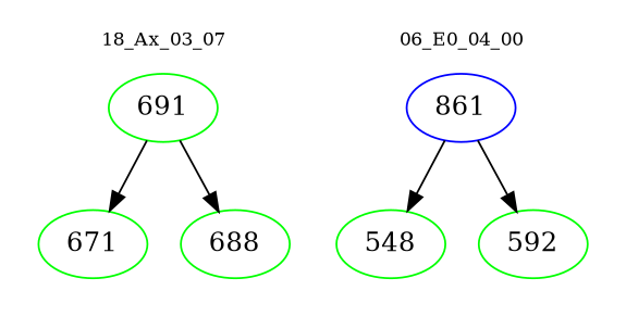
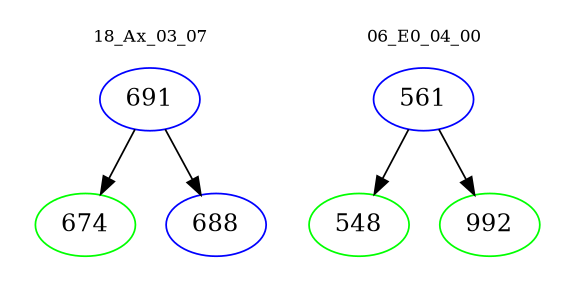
  digraph {
    node [color=green]
    edge [color=black]
-   n1 [label=691]
-   n2 [label=671]
-   n3 [label=688]
-   n4 [color=blue label=861]
+   n1 [color=blue label=691]
+   n2 [label=674]
+   n3 [color=blue label=688]
+   n4 [color=blue label=561]
    n5 [label=548]
-   n6 [label=592]
+   n6 [label=992]
    subgraph cluster_1 {
      color=white
      fontsize=10
      label="18_Ax_03_07"
      n1
      n2
      n3
    }
    subgraph cluster_2 {
      color=white
      fontsize=10
      label="06_E0_04_00"
      n4
      n5
      n6
    }
    n1 -> n2
    n1 -> n3
    n4 -> n5
    n4 -> n6
  }
